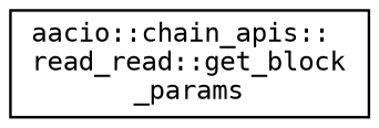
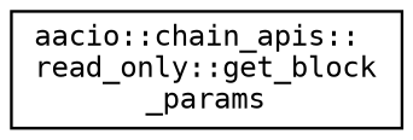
  digraph {
    rankdir=LR
    fontname="DejaVu Sans Mono"
-   n1 [color=black fillcolor=white fontname="DejaVu Sans Mono" fontsize=10 height=0.2 label="aacio::chain_apis::\lread_read::get_block\l_params" shape=box style=filled width=0.4]
+   n1 [color=black fillcolor=white fontname="DejaVu Sans Mono" fontsize=10 height=0.2 label="aacio::chain_apis::\lread_only::get_block\l_params" shape=box style=filled width=0.4]
  }
